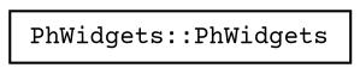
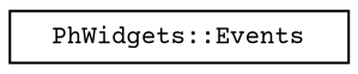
  digraph {
    rankdir=TB
    fontname="Courier Prime"
-   n1 [color=black fillcolor=white fontname="Courier Prime" fontsize=10 height=0.2 label="PhWidgets::PhWidgets" shape=record style=filled width=0.4]
+   n1 [color=black fillcolor=white fontname="Courier Prime" fontsize=10 height=0.2 label="PhWidgets::Events" shape=record style=filled width=0.4]
  }
